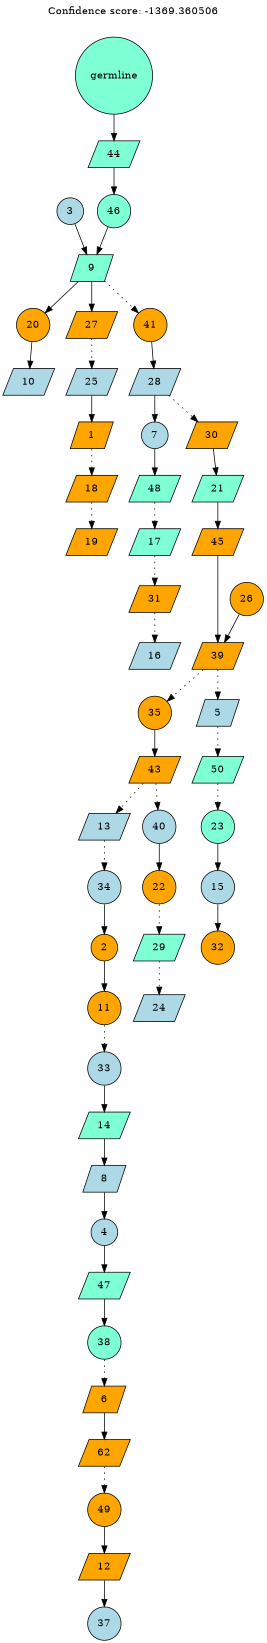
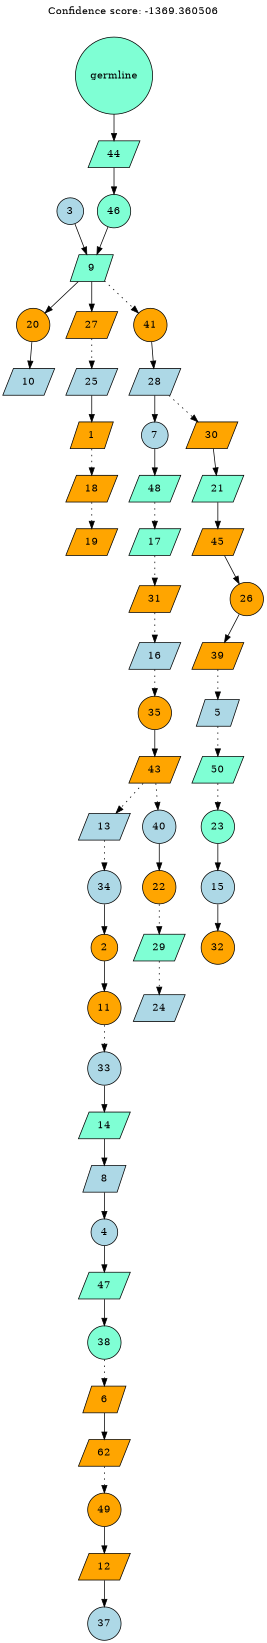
  digraph {
    label="Confidence score: -1369.360506"
    labelloc=t
    node [fillcolor=orange shape=parallelogram style=filled]
    edge [style=solid]
    n1 [label=20 shape=circle]
    n2 [fillcolor=lightblue label=10]
    n3 [label=18]
    n4 [label=19]
    n5 [label=1]
    n6 [fillcolor=lightblue label=25]
    n7 [label=27]
    n8 [label=12]
    n9 [fillcolor=lightblue label=37 shape=circle]
    n10 [label=49 shape=circle]
    n11 [label=62]
    n12 [label=6]
    n13 [fillcolor=aquamarine label=38 shape=circle]
    n14 [fillcolor=aquamarine label=47]
    n15 [fillcolor=lightblue label=4 shape=circle]
    n16 [fillcolor=lightblue label=8]
    n17 [fillcolor=aquamarine label=14]
    n18 [fillcolor=lightblue label=33 shape=circle]
    n19 [label=11 shape=circle]
    n20 [label=2 shape=circle]
    n21 [fillcolor=lightblue label=34 shape=circle]
    n22 [fillcolor=lightblue label=13]
    n23 [fillcolor=lightblue label=24]
    n24 [fillcolor=aquamarine label=29]
    n25 [label=22 shape=circle]
    n26 [fillcolor=lightblue label=40 shape=circle]
    n27 [label=43]
    n28 [label=35 shape=circle]
    n29 [fillcolor=lightblue label=16]
    n30 [label=31]
    n31 [fillcolor=aquamarine label=17]
    n32 [fillcolor=aquamarine label=48]
    n33 [fillcolor=lightblue label=7 shape=circle]
    n34 [fillcolor=lightblue label=15 shape=circle]
    n35 [label=32 shape=circle]
    n36 [fillcolor=aquamarine label=23 shape=circle]
    n37 [fillcolor=aquamarine label=50]
    n38 [fillcolor=lightblue label=5]
    n39 [label=39]
    n40 [label=26 shape=circle]
    n41 [label=45]
    n42 [fillcolor=aquamarine label=21]
    n43 [label=30]
    n44 [fillcolor=lightblue label=28]
    n45 [label=41 shape=circle]
    n46 [fillcolor=aquamarine label=9]
    n47 [fillcolor=lightblue label=3 shape=circle]
    n48 [fillcolor=aquamarine label=46 shape=circle]
    n49 [fillcolor=aquamarine label=44]
    n50 [fillcolor=aquamarine label=germline shape=circle]
    n1 -> n2
    n3 -> n4 [style=dotted]
    n5 -> n3 [style=dotted]
    n6 -> n5
    n7 -> n6 [style=dotted]
    n8 -> n9
    n10 -> n8
    n11 -> n10 [style=dotted]
    n12 -> n11
    n13 -> n12 [style=dotted]
    n14 -> n13
    n15 -> n14
    n16 -> n15
    n17 -> n16
    n18 -> n17
    n19 -> n18 [style=dotted]
    n20 -> n19
    n21 -> n20
    n22 -> n21 [style=dotted]
    n24 -> n23 [style=dotted]
    n25 -> n24 [style=dotted]
    n26 -> n25
    n27 -> n22 [style=dotted]
    n27 -> n26 [style=dotted]
    n28 -> n27
-   n39 -> n28 [style=dotted]
+   n29 -> n28 [style=dotted]
    n30 -> n29 [style=dotted]
    n31 -> n30 [style=dotted]
    n32 -> n31 [style=dotted]
    n33 -> n32
    n34 -> n35
    n36 -> n34
    n37 -> n36 [style=dotted]
    n38 -> n37 [style=dotted]
    n39 -> n38 [style=dotted]
    n40 -> n39
-   n41 -> n39
+   n41 -> n40
    n42 -> n41
    n43 -> n42
    n44 -> n33
    n44 -> n43 [style=dotted]
    n45 -> n44
    n46 -> n1
    n46 -> n7
    n46 -> n45 [style=dotted]
    n47 -> n46
    n48 -> n46
    n49 -> n48
    n50 -> n49
  }
